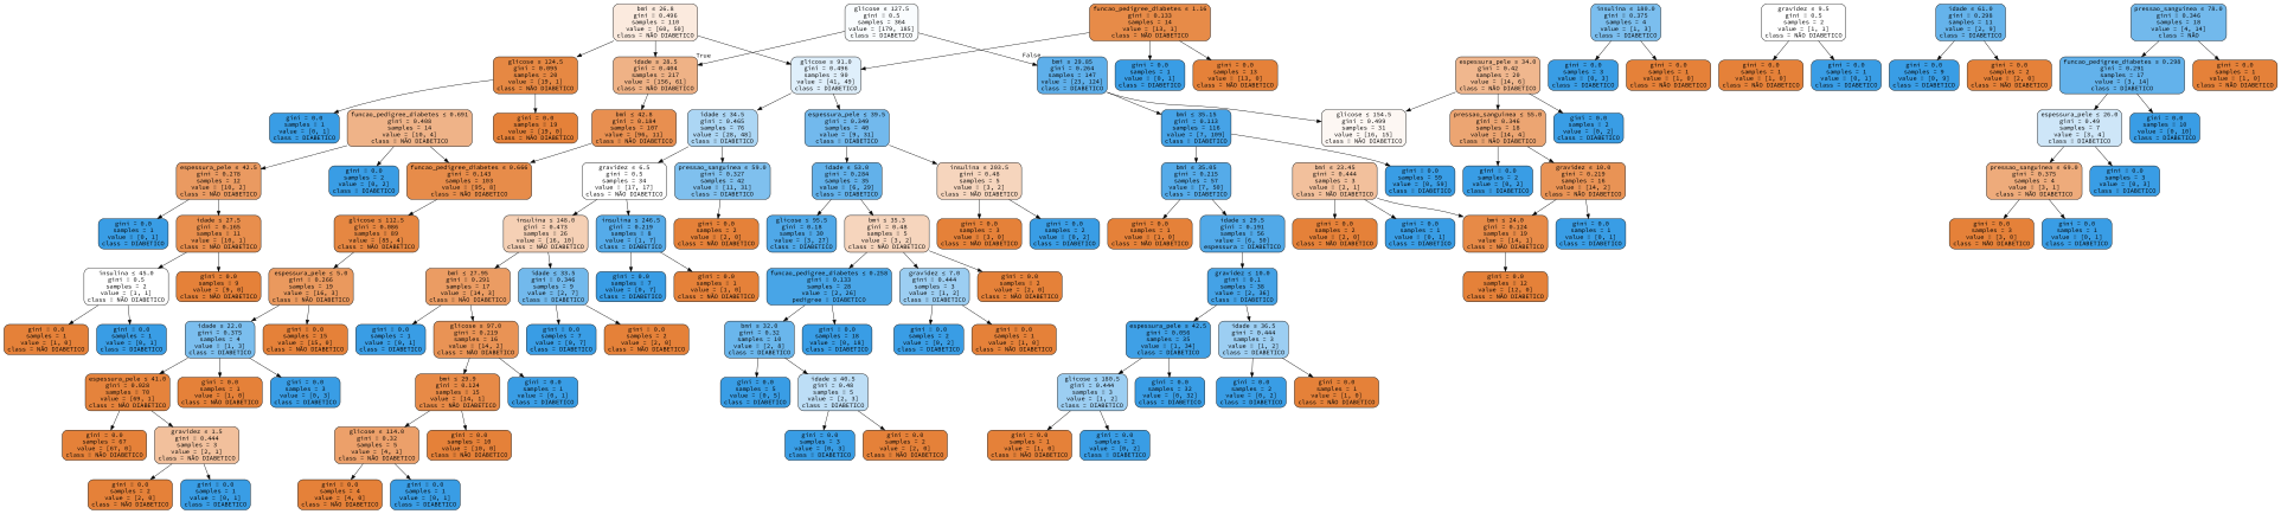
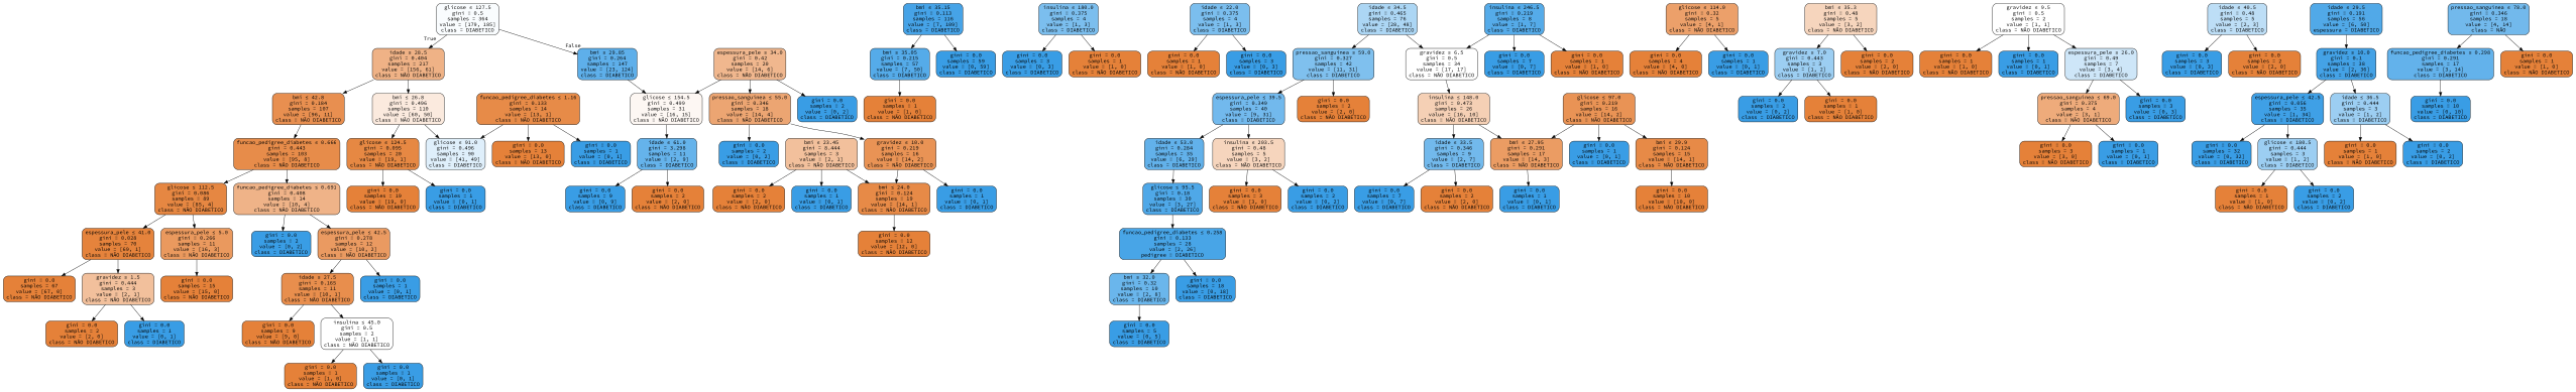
  digraph {
    fontname="Source Code Pro"
    node [color=black fillcolor="#399de5" fontname="Source Code Pro" shape=box style="filled, rounded"]
    edge [fontname="Source Code Pro"]
    n1 [fillcolor="#f9fcfe" label=<glicose &le; 127.5<br/>gini = 0.5<br/>samples = 364<br/>value = [179, 185]<br/>class = DIABETICO>]
    n2 [fillcolor="#efb286" label=<idade &le; 28.5<br/>gini = 0.404<br/>samples = 217<br/>value = [156, 61]<br/>class = NÃO DIABETICO>]
    n3 [fillcolor="#5eafea" label=<bmi &le; 29.85<br/>gini = 0.264<br/>samples = 147<br/>value = [23, 124]<br/>class = DIABETICO>]
    n4 [fillcolor="#e88f50" label=<bmi &le; 42.8<br/>gini = 0.184<br/>samples = 107<br/>value = [96, 11]<br/>class = NÃO DIABETICO>]
    n5 [fillcolor="#fbeade" label=<bmi &le; 26.8<br/>gini = 0.496<br/>samples = 110<br/>value = [60, 50]<br/>class = NÃO DIABETICO>]
    n6 [fillcolor="#fdf7f3" label=<glicose &le; 154.5<br/>gini = 0.499<br/>samples = 31<br/>value = [16, 15]<br/>class = NÃO DIABETICO>]
    n7 [fillcolor="#46a3e7" label=<bmi &le; 35.15<br/>gini = 0.113<br/>samples = 116<br/>value = [7, 109]<br/>class = DIABETICO>]
-   n8 [fillcolor="#e78c4a" label=<funcao_pedigree_diabetes &le; 0.666<br/>gini = 0.143<br/>samples = 103<br/>value = [95, 8]<br/>class = NÃO DIABETICO>]
+   n8 [fillcolor="#e78c4a" label=<funcao_pedigree_diabetes &le; 0.666<br/>gini = 0.443<br/>samples = 103<br/>value = [95, 8]<br/>class = NÃO DIABETICO>]
    n9 [fillcolor="#e68843" label=<glicose &le; 124.5<br/>gini = 0.095<br/>samples = 20<br/>value = [19, 1]<br/>class = NÃO DIABETICO>]
    n10 [fillcolor="#dfeffb" label=<glicose &le; 91.0<br/>gini = 0.496<br/>samples = 90<br/>value = [41, 49]<br/>class = DIABETICO>]
    n11 [fillcolor="#e68742" label=<glicose &le; 112.5<br/>gini = 0.086<br/>samples = 89<br/>value = [85, 4]<br/>class = NÃO DIABETICO>]
    n12 [fillcolor="#efb388" label=<funcao_pedigree_diabetes &le; 0.691<br/>gini = 0.408<br/>samples = 14<br/>value = [10, 4]<br/>class = NÃO DIABETICO>]
    n13 [fillcolor="#7bbeee" label=<insulina &le; 180.0<br/>gini = 0.375<br/>samples = 4<br/>value = [1, 3]<br/>class = DIABETICO>]
    n14 [label=<gini = 0.0<br/>samples = 3<br/>value = [0, 3]<br/>class = DIABETICO>]
    n15 [fillcolor="#e58139" label=<gini = 0.0<br/>samples = 1<br/>value = [1, 0]<br/>class = NÃO DIABETICO>]
    n16 [fillcolor="#e5833c" label=<espessura_pele &le; 41.0<br/>gini = 0.028<br/>samples = 70<br/>value = [69, 1]<br/>class = NÃO DIABETICO>]
-   n17 [fillcolor="#ea995e" label=<espessura_pele &le; 5.0<br/>gini = 0.266<br/>samples = 19<br/>value = [16, 3]<br/>class = NÃO DIABETICO>]
+   n17 [fillcolor="#ea995e" label=<espessura_pele &le; 5.0<br/>gini = 0.266<br/>samples = 11<br/>value = [16, 3]<br/>class = NÃO DIABETICO>]
    n18 [label=<gini = 0.0<br/>samples = 2<br/>value = [0, 2]<br/>class = DIABETICO>]
    n19 [fillcolor="#ea9a61" label=<espessura_pele &le; 42.5<br/>gini = 0.278<br/>samples = 12<br/>value = [10, 2]<br/>class = NÃO DIABETICO>]
    n20 [fillcolor="#e58139" label=<gini = 0.0<br/>samples = 67<br/>value = [67, 0]<br/>class = NÃO DIABETICO>]
    n21 [fillcolor="#f2c09c" label=<gravidez &le; 1.5<br/>gini = 0.444<br/>samples = 3<br/>value = [2, 1]<br/>class = NÃO DIABETICO>]
    n22 [fillcolor="#7bbeee" label=<idade &le; 22.0<br/>gini = 0.375<br/>samples = 4<br/>value = [1, 3]<br/>class = DIABETICO>]
    n23 [fillcolor="#e58139" label=<gini = 0.0<br/>samples = 15<br/>value = [15, 0]<br/>class = NÃO DIABETICO>]
    n24 [fillcolor="#e58139" label=<gini = 0.0<br/>samples = 2<br/>value = [2, 0]<br/>class = NÃO DIABETICO>]
    n25 [label=<gini = 0.0<br/>samples = 1<br/>value = [0, 1]<br/>class = DIABETICO>]
    n26 [fillcolor="#e58139" label=<gini = 0.0<br/>samples = 1<br/>value = [1, 0]<br/>class = NÃO DIABETICO>]
    n27 [label=<gini = 0.0<br/>samples = 3<br/>value = [0, 3]<br/>class = DIABETICO>]
    n28 [fillcolor="#e88e4d" label=<idade &le; 27.5<br/>gini = 0.165<br/>samples = 11<br/>value = [10, 1]<br/>class = NÃO DIABETICO>]
    n29 [label=<gini = 0.0<br/>samples = 1<br/>value = [0, 1]<br/>class = DIABETICO>]
    n30 [fillcolor="#e58139" label=<gini = 0.0<br/>samples = 9<br/>value = [9, 0]<br/>class = NÃO DIABETICO>]
    n31 [fillcolor="#ffffff" label=<insulina &le; 45.0<br/>gini = 0.5<br/>samples = 2<br/>value = [1, 1]<br/>class = NÃO DIABETICO>]
    n32 [fillcolor="#e58139" label=<gini = 0.0<br/>samples = 1<br/>value = [1, 0]<br/>class = NÃO DIABETICO>]
    n33 [label=<gini = 0.0<br/>samples = 1<br/>value = [0, 1]<br/>class = DIABETICO>]
    n34 [fillcolor="#e58139" label=<gini = 0.0<br/>samples = 19<br/>value = [19, 0]<br/>class = NÃO DIABETICO>]
    n35 [label=<gini = 0.0<br/>samples = 1<br/>value = [0, 1]<br/>class = DIABETICO>]
    n36 [fillcolor="#acd6f4" label=<idade &le; 34.5<br/>gini = 0.465<br/>samples = 76<br/>value = [28, 48]<br/>class = DIABETICO>]
    n37 [fillcolor="#e78b48" label=<funcao_pedigree_diabetes &le; 1.16<br/>gini = 0.133<br/>samples = 14<br/>value = [13, 1]<br/>class = NÃO DIABETICO>]
    n38 [fillcolor="#e58139" label=<gini = 0.0<br/>samples = 13<br/>value = [13, 0]<br/>class = NÃO DIABETICO>]
    n39 [label=<gini = 0.0<br/>samples = 1<br/>value = [0, 1]<br/>class = DIABETICO>]
    n40 [fillcolor="#ffffff" label=<gravidez &le; 6.5<br/>gini = 0.5<br/>samples = 34<br/>value = [17, 17]<br/>class = NÃO DIABETICO>]
    n41 [fillcolor="#7fc0ee" label=<pressao_sanguinea &le; 59.0<br/>gini = 0.327<br/>samples = 42<br/>value = [11, 31]<br/>class = DIABETICO>]
    n42 [fillcolor="#f5d0b5" label=<insulina &le; 148.0<br/>gini = 0.473<br/>samples = 26<br/>value = [16, 10]<br/>class = NÃO DIABETICO>]
    n43 [fillcolor="#55abe9" label=<insulina &le; 246.5<br/>gini = 0.219<br/>samples = 8<br/>value = [1, 7]<br/>class = DIABETICO>]
    n44 [fillcolor="#e58139" label=<gini = 0.0<br/>samples = 2<br/>value = [2, 0]<br/>class = NÃO DIABETICO>]
    n45 [fillcolor="#72b9ed" label=<espessura_pele &le; 39.5<br/>gini = 0.349<br/>samples = 40<br/>value = [9, 31]<br/>class = DIABETICO>]
    n46 [fillcolor="#eb9c63" label=<bmi &le; 27.95<br/>gini = 0.291<br/>samples = 17<br/>value = [14, 3]<br/>class = NÃO DIABETICO>]
    n47 [fillcolor="#72b9ec" label=<idade &le; 33.5<br/>gini = 0.346<br/>samples = 9<br/>value = [2, 7]<br/>class = DIABETICO>]
    n48 [label=<gini = 0.0<br/>samples = 7<br/>value = [0, 7]<br/>class = DIABETICO>]
    n49 [fillcolor="#e58139" label=<gini = 0.0<br/>samples = 1<br/>value = [1, 0]<br/>class = NÃO DIABETICO>]
    n50 [label=<gini = 0.0<br/>samples = 1<br/>value = [0, 1]<br/>class = DIABETICO>]
    n51 [fillcolor="#e99355" label=<glicose &le; 97.0<br/>gini = 0.219<br/>samples = 16<br/>value = [14, 2]<br/>class = NÃO DIABETICO>]
    n52 [label=<gini = 0.0<br/>samples = 7<br/>value = [0, 7]<br/>class = DIABETICO>]
    n53 [fillcolor="#e58139" label=<gini = 0.0<br/>samples = 2<br/>value = [2, 0]<br/>class = NÃO DIABETICO>]
    n54 [label=<gini = 0.0<br/>samples = 1<br/>value = [0, 1]<br/>class = DIABETICO>]
    n55 [fillcolor="#e78a47" label=<bmi &le; 29.9<br/>gini = 0.124<br/>samples = 15<br/>value = [14, 1]<br/>class = NÃO DIABETICO>]
    n56 [fillcolor="#eca06a" label=<glicose &le; 114.0<br/>gini = 0.32<br/>samples = 5<br/>value = [4, 1]<br/>class = NÃO DIABETICO>]
    n57 [fillcolor="#e58139" label=<gini = 0.0<br/>samples = 10<br/>value = [10, 0]<br/>class = NÃO DIABETICO>]
    n58 [fillcolor="#e58139" label=<gini = 0.0<br/>samples = 4<br/>value = [4, 0]<br/>class = NÃO DIABETICO>]
    n59 [label=<gini = 0.0<br/>samples = 1<br/>value = [0, 1]<br/>class = DIABETICO>]
    n60 [fillcolor="#62b1ea" label=<idade &le; 53.0<br/>gini = 0.284<br/>samples = 35<br/>value = [6, 29]<br/>class = DIABETICO>]
    n61 [fillcolor="#f6d5bd" label=<insulina &le; 203.5<br/>gini = 0.48<br/>samples = 5<br/>value = [3, 2]<br/>class = NÃO DIABETICO>]
    n62 [fillcolor="#4fa8e8" label=<glicose &le; 95.5<br/>gini = 0.18<br/>samples = 30<br/>value = [3, 27]<br/>class = DIABETICO>]
    n63 [fillcolor="#f6d5bd" label=<bmi &le; 35.3<br/>gini = 0.48<br/>samples = 5<br/>value = [3, 2]<br/>class = NÃO DIABETICO>]
    n64 [fillcolor="#e58139" label=<gini = 0.0<br/>samples = 3<br/>value = [3, 0]<br/>class = NÃO DIABETICO>]
    n65 [label=<gini = 0.0<br/>samples = 2<br/>value = [0, 2]<br/>class = DIABETICO>]
    n66 [fillcolor="#48a5e7" label=<funcao_pedigree_diabetes &le; 0.258<br/>gini = 0.133<br/>samples = 28<br/>value = [2, 26]<br/>pedigree = DIABETICO>]
-   n67 [fillcolor="#9ccef2" label=<gravidez &le; 7.0<br/>gini = 0.444<br/>samples = 3<br/>value = [1, 2]<br/>class = DIABETICO>]
+   n67 [fillcolor="#9ccef2" label=<gravidez &le; 7.0<br/>gini = 0.443<br/>samples = 3<br/>value = [1, 2]<br/>class = DIABETICO>]
    n68 [fillcolor="#e58139" label=<gini = 0.0<br/>samples = 2<br/>value = [2, 0]<br/>class = NÃO DIABETICO>]
    n69 [fillcolor="#ffffff" label=<gravidez &le; 9.5<br/>gini = 0.5<br/>samples = 2<br/>value = [1, 1]<br/>class = NÃO DIABETICO>]
    n70 [fillcolor="#e58139" label=<gini = 0.0<br/>samples = 1<br/>value = [1, 0]<br/>class = NÃO DIABETICO>]
    n71 [label=<gini = 0.0<br/>samples = 1<br/>value = [0, 1]<br/>class = DIABETICO>]
    n72 [fillcolor="#6ab6ec" label=<bmi &le; 32.0<br/>gini = 0.32<br/>samples = 10<br/>value = [2, 8]<br/>class = DIABETICO>]
    n73 [label=<gini = 0.0<br/>samples = 18<br/>value = [0, 18]<br/>class = DIABETICO>]
    n74 [fillcolor="#bddef6" label=<idade &le; 40.5<br/>gini = 0.48<br/>samples = 5<br/>value = [2, 3]<br/>class = DIABETICO>]
    n75 [label=<gini = 0.0<br/>samples = 5<br/>value = [0, 5]<br/>class = DIABETICO>]
    n76 [label=<gini = 0.0<br/>samples = 3<br/>value = [0, 3]<br/>class = DIABETICO>]
    n77 [fillcolor="#e58139" label=<gini = 0.0<br/>samples = 2<br/>value = [2, 0]<br/>class = NÃO DIABETICO>]
    n78 [label=<gini = 0.0<br/>samples = 2<br/>value = [0, 2]<br/>class = DIABETICO>]
    n79 [fillcolor="#e58139" label=<gini = 0.0<br/>samples = 1<br/>value = [1, 0]<br/>class = NÃO DIABETICO>]
-   n80 [fillcolor="#65b3eb" label=<idade &le; 61.0<br/>gini = 0.298<br/>samples = 11<br/>value = [2, 9]<br/>class = DIABETICO>]
+   n80 [fillcolor="#65b3eb" label=<idade &le; 61.0<br/>gini = 3.298<br/>samples = 11<br/>value = [2, 9]<br/>class = DIABETICO>]
    n81 [fillcolor="#55abe9" label=<bmi &le; 35.05<br/>gini = 0.215<br/>samples = 57<br/>value = [7, 50]<br/>class = DIABETICO>]
    n82 [label=<gini = 0.0<br/>samples = 59<br/>value = [0, 59]<br/>class = DIABETICO>]
    n83 [fillcolor="#f0b78e" label=<espessura_pele &le; 34.0<br/>gini = 0.42<br/>samples = 20<br/>value = [14, 6]<br/>class = NÃO DIABETICO>]
    n84 [fillcolor="#eca572" label=<pressao_sanguinea &le; 55.0<br/>gini = 0.346<br/>samples = 18<br/>value = [14, 4]<br/>class = NÃO DIABETICO>]
    n85 [label=<gini = 0.0<br/>samples = 2<br/>value = [0, 2]<br/>class = DIABETICO>]
    n86 [label=<gini = 0.0<br/>samples = 9<br/>value = [0, 9]<br/>class = DIABETICO>]
    n87 [fillcolor="#e58139" label=<gini = 0.0<br/>samples = 2<br/>value = [2, 0]<br/>class = NÃO DIABETICO>]
    n88 [label=<gini = 0.0<br/>samples = 2<br/>value = [0, 2]<br/>class = DIABETICO>]
    n89 [fillcolor="#e99355" label=<gravidez &le; 10.0<br/>gini = 0.219<br/>samples = 16<br/>value = [14, 2]<br/>class = NÃO DIABETICO>]
    n90 [fillcolor="#e78a47" label=<bmi &le; 24.0<br/>gini = 0.124<br/>samples = 19<br/>value = [14, 1]<br/>class = NÃO DIABETICO>]
    n91 [label=<gini = 0.0<br/>samples = 1<br/>value = [0, 1]<br/>class = DIABETICO>]
    n92 [fillcolor="#e58139" label=<gini = 0.0<br/>samples = 12<br/>value = [12, 0]<br/>class = NÃO DIABETICO>]
-   n93 [fillcolor="#f2c09c" label=<bmi &le; 23.45<br/>gini = 0.444<br/>samples = 3<br/>value = [2, 1]<br/>class = NÃO DIABETICO>]
+   n93 [fillcolor="#f2c09c" label=<bmi &le; 23.45<br/>gini = 8.444<br/>samples = 3<br/>value = [2, 1]<br/>class = NÃO DIABETICO>]
    n94 [fillcolor="#e58139" label=<gini = 0.0<br/>samples = 2<br/>value = [2, 0]<br/>class = NÃO DIABETICO>]
    n95 [label=<gini = 0.0<br/>samples = 1<br/>value = [0, 1]<br/>class = DIABETICO>]
    n96 [fillcolor="#51a9e8" label=<idade &le; 29.5<br/>gini = 0.191<br/>samples = 56<br/>value = [6, 50]<br/>espessura = DIABETICO>]
    n97 [fillcolor="#e58139" label=<gini = 0.0<br/>samples = 1<br/>value = [1, 0]<br/>class = NÃO DIABETICO>]
    n98 [fillcolor="#44a2e6" label=<gravidez &le; 10.0<br/>gini = 0.1<br/>samples = 38<br/>value = [2, 36]<br/>class = DIABETICO>]
    n99 [fillcolor="#72b9ec" label=<pressao_sanguinea &le; 78.0<br/>gini = 0.346<br/>samples = 18<br/>value = [4, 14]<br/>class = NÃO>]
    n100 [fillcolor="#63b2eb" label=<funcao_pedigree_diabetes &le; 0.298<br/>gini = 0.291<br/>samples = 17<br/>value = [3, 14]<br/>class = DIABETICO>]
    n101 [fillcolor="#e58139" label=<gini = 0.0<br/>samples = 1<br/>value = [1, 0]<br/>class = NÃO DIABETICO>]
    n102 [fillcolor="#3fa0e6" label=<espessura_pele &le; 42.5<br/>gini = 0.056<br/>samples = 35<br/>value = [1, 34]<br/>class = DIABETICO>]
    n103 [fillcolor="#9ccef2" label=<idade &le; 36.5<br/>gini = 0.444<br/>samples = 3<br/>value = [1, 2]<br/>class = DIABETICO>]
    n104 [fillcolor="#cee6f8" label=<espessura_pele &le; 26.0<br/>gini = 0.49<br/>samples = 7<br/>value = [3, 4]<br/>class = DIABETICO>]
    n105 [label=<gini = 0.0<br/>samples = 10<br/>value = [0, 10]<br/>class = DIABETICO>]
    n106 [fillcolor="#eeab7b" label=<pressao_sanguinea &le; 69.0<br/>gini = 0.375<br/>samples = 4<br/>value = [3, 1]<br/>class = NÃO DIABETICO>]
    n107 [label=<gini = 0.0<br/>samples = 3<br/>value = [0, 3]<br/>class = DIABETICO>]
    n108 [fillcolor="#e58139" label=<gini = 0.0<br/>samples = 3<br/>value = [3, 0]<br/>class = NÃO DIABETICO>]
    n109 [label=<gini = 0.0<br/>samples = 1<br/>value = [0, 1]<br/>class = DIABETICO>]
    n110 [label=<gini = 0.0<br/>samples = 32<br/>value = [0, 32]<br/>class = DIABETICO>]
    n111 [fillcolor="#9ccef2" label=<glicose &le; 180.5<br/>gini = 0.444<br/>samples = 3<br/>value = [1, 2]<br/>class = DIABETICO>]
    n112 [fillcolor="#e58139" label=<gini = 0.0<br/>samples = 1<br/>value = [1, 0]<br/>class = NÃO DIABETICO>]
    n113 [label=<gini = 0.0<br/>samples = 2<br/>value = [0, 2]<br/>class = DIABETICO>]
    n114 [fillcolor="#e58139" label=<gini = 0.0<br/>samples = 1<br/>value = [1, 0]<br/>class = NÃO DIABETICO>]
    n115 [label=<gini = 0.0<br/>samples = 2<br/>value = [0, 2]<br/>class = DIABETICO>]
    n1 -> n2 [headlabel=True labelangle=45 labeldistance=2.5]
    n1 -> n3 [headlabel=False labelangle=-45 labeldistance=2.5]
    n2 -> n4
-   n5 -> n2
+   n2 -> n5
    n3 -> n6
-   n3 -> n7
    n4 -> n8
    n5 -> n9
    n5 -> n10
+   n6 -> n80
    n7 -> n81
    n7 -> n82
    n8 -> n11
-   n12 -> n8
+   n8 -> n12
    n9 -> n34
    n9 -> n35
-   n10 -> n36
-   n22 -> n16
+   n11 -> n16
    n11 -> n17
    n12 -> n18
    n12 -> n19
    n13 -> n14
    n13 -> n15
    n16 -> n20
    n16 -> n21
-   n17 -> n22
    n17 -> n23
    n19 -> n28
    n19 -> n29
    n21 -> n24
    n21 -> n25
    n22 -> n26
    n22 -> n27
    n28 -> n30
    n28 -> n31
    n31 -> n32
    n31 -> n33
    n36 -> n40
    n36 -> n41
    n37 -> n10
    n37 -> n38
    n37 -> n39
    n40 -> n42
-   n40 -> n43
+   n43 -> n40
    n41 -> n44
-   n10 -> n45
+   n41 -> n45
    n42 -> n46
    n42 -> n47
    n43 -> n48
    n43 -> n49
    n45 -> n60
    n45 -> n61
    n46 -> n50
-   n46 -> n51
+   n51 -> n46
    n47 -> n52
    n47 -> n53
    n51 -> n54
    n51 -> n55
-   n55 -> n56
    n55 -> n57
    n56 -> n58
    n56 -> n59
    n60 -> n62
-   n60 -> n63
    n61 -> n64
    n61 -> n65
-   n63 -> n66
+   n62 -> n66
    n63 -> n67
    n63 -> n68
    n66 -> n72
    n66 -> n73
    n67 -> n78
    n67 -> n79
    n69 -> n70
    n69 -> n71
-   n72 -> n74
    n72 -> n75
    n74 -> n76
    n74 -> n77
    n80 -> n86
    n80 -> n87
-   n81 -> n96
    n81 -> n97
    n83 -> n6
    n83 -> n84
    n83 -> n85
    n84 -> n88
    n84 -> n89
    n89 -> n90
    n89 -> n91
    n90 -> n92
    n93 -> n90
    n93 -> n94
    n93 -> n95
    n96 -> n98
    n98 -> n102
    n98 -> n103
    n99 -> n100
    n99 -> n101
-   n100 -> n104
+   n69 -> n104
    n100 -> n105
    n102 -> n110
    n102 -> n111
    n103 -> n112
    n103 -> n113
    n104 -> n106
    n104 -> n107
    n106 -> n108
    n106 -> n109
    n111 -> n114
    n111 -> n115
  }
